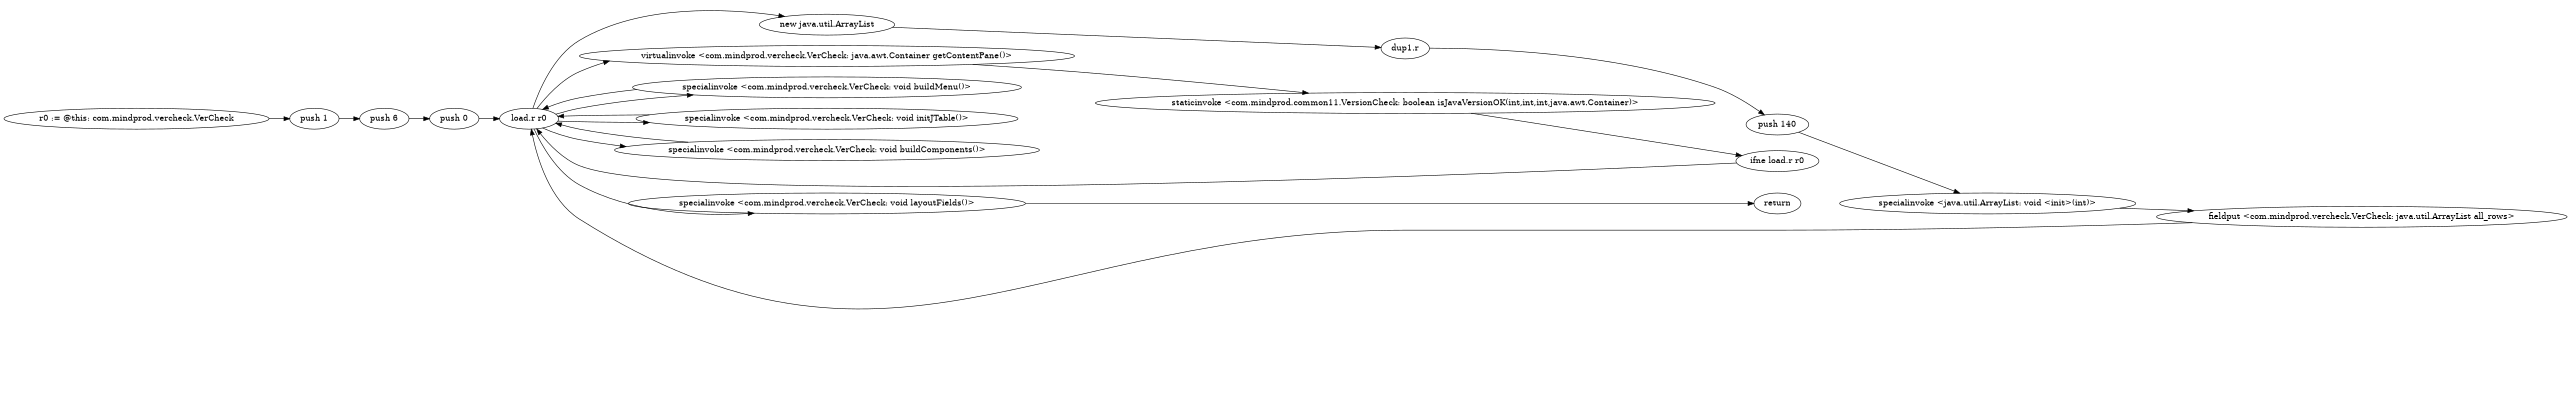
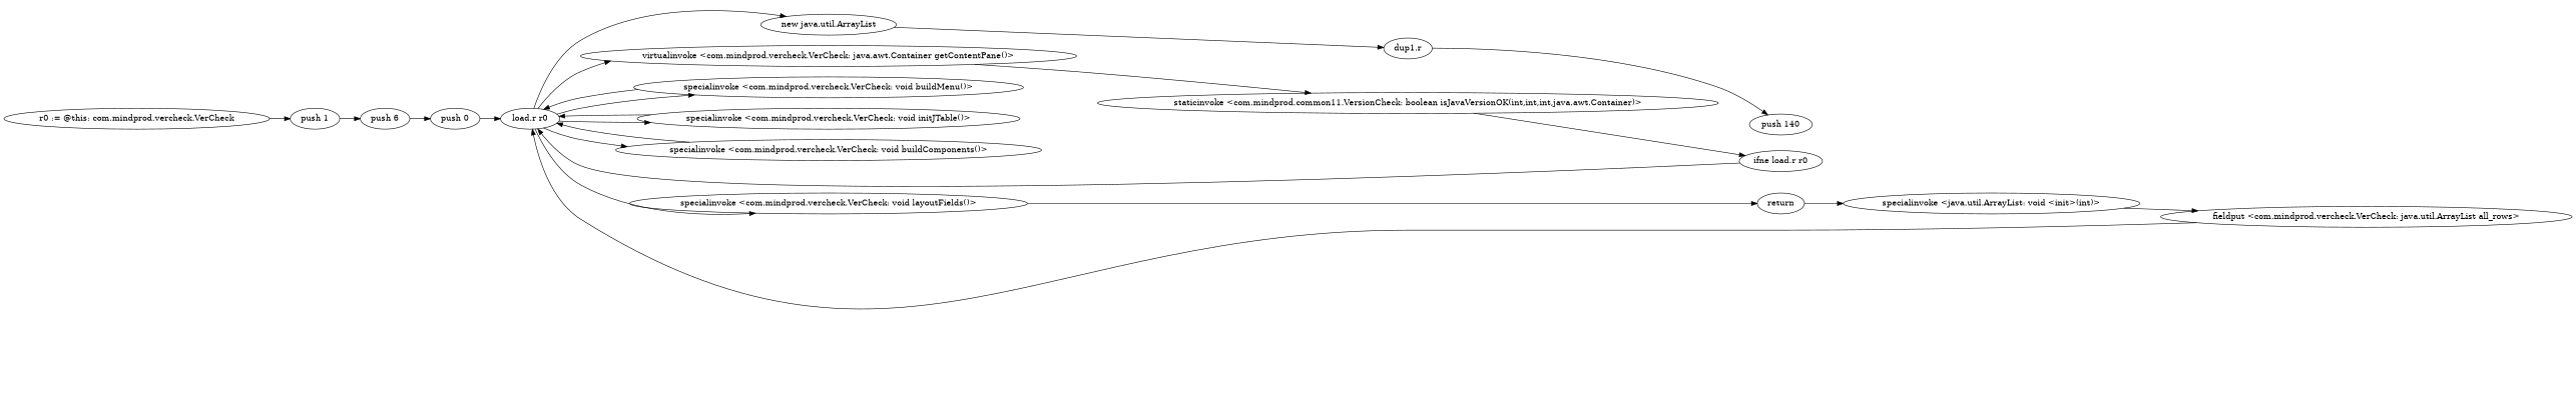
  digraph {
    rankdir=LR
    "r0 := @this: com.mindprod.vercheck.VerCheck"
    "push 1"
    "push 6"
    "push 0"
    "load.r r0"
    "virtualinvoke <com.mindprod.vercheck.VerCheck: java.awt.Container getContentPane()>"
    "new java.util.ArrayList"
    "specialinvoke <com.mindprod.vercheck.VerCheck: void buildMenu()>"
    "specialinvoke <com.mindprod.vercheck.VerCheck: void initJTable()>"
    "specialinvoke <com.mindprod.vercheck.VerCheck: void buildComponents()>"
    "specialinvoke <com.mindprod.vercheck.VerCheck: void layoutFields()>"
    "staticinvoke <com.mindprod.common11.VersionCheck: boolean isJavaVersionOK(int,int,int,java.awt.Container)>"
    "dup1.r"
    return
    "ifne load.r r0"
    n16 [label="push 140"]
    "specialinvoke <java.util.ArrayList: void <init>(int)>"
    "fieldput <com.mindprod.vercheck.VerCheck: java.util.ArrayList all_rows>"
    "r0 := @this: com.mindprod.vercheck.VerCheck" -> "push 1"
    "push 1" -> "push 6"
    "push 6" -> "push 0"
    "push 0" -> "load.r r0"
    "load.r r0" -> "virtualinvoke <com.mindprod.vercheck.VerCheck: java.awt.Container getContentPane()>"
    "load.r r0" -> "new java.util.ArrayList"
    "load.r r0" -> "specialinvoke <com.mindprod.vercheck.VerCheck: void buildMenu()>"
    "load.r r0" -> "specialinvoke <com.mindprod.vercheck.VerCheck: void initJTable()>"
    "load.r r0" -> "specialinvoke <com.mindprod.vercheck.VerCheck: void buildComponents()>"
    "load.r r0" -> "specialinvoke <com.mindprod.vercheck.VerCheck: void layoutFields()>"
    "virtualinvoke <com.mindprod.vercheck.VerCheck: java.awt.Container getContentPane()>" -> "staticinvoke <com.mindprod.common11.VersionCheck: boolean isJavaVersionOK(int,int,int,java.awt.Container)>"
    "new java.util.ArrayList" -> "dup1.r"
    "specialinvoke <com.mindprod.vercheck.VerCheck: void buildMenu()>" -> "load.r r0"
    "specialinvoke <com.mindprod.vercheck.VerCheck: void initJTable()>" -> "load.r r0"
    "specialinvoke <com.mindprod.vercheck.VerCheck: void buildComponents()>" -> "load.r r0"
    "specialinvoke <com.mindprod.vercheck.VerCheck: void layoutFields()>" -> return
    "staticinvoke <com.mindprod.common11.VersionCheck: boolean isJavaVersionOK(int,int,int,java.awt.Container)>" -> "ifne load.r r0"
    "dup1.r" -> n16
    "ifne load.r r0" -> "load.r r0"
-   n16 -> "specialinvoke <java.util.ArrayList: void <init>(int)>"
+   return -> "specialinvoke <java.util.ArrayList: void <init>(int)>"
    "specialinvoke <java.util.ArrayList: void <init>(int)>" -> "fieldput <com.mindprod.vercheck.VerCheck: java.util.ArrayList all_rows>"
    "fieldput <com.mindprod.vercheck.VerCheck: java.util.ArrayList all_rows>" -> "load.r r0"
  }
